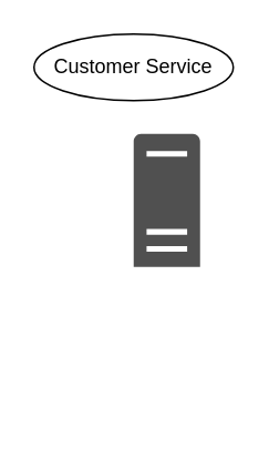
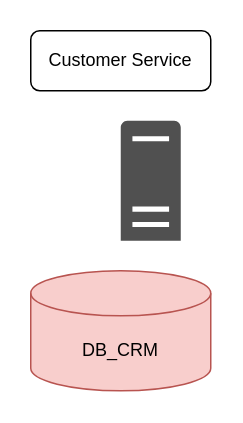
  <mxCell id="0" />
  <mxCell id="1" parent="0" />
  <mxCell id="2" value="" style="group" vertex="1" connectable="0" parent="1"><mxGeometry x="20" y="20" width="120" height="240" as="geometry" /></mxCell>
  <mxCell id="3" value="" style="group" vertex="1" connectable="0" parent="2"><mxGeometry width="120" height="140" as="geometry" /></mxCell>
- <mxCell id="4" value="Customer Service" style="ellipse;whiteSpace=wrap;html=1;" vertex="1" parent="3"><mxGeometry width="120" height="40" as="geometry" /></mxCell>
+ <mxCell id="4" value="Customer Service" style="rounded=1;whiteSpace=wrap;html=1;" vertex="1" parent="3"><mxGeometry width="120" height="40" as="geometry" /></mxCell>
  <mxCell id="5" value="" style="group" vertex="1" connectable="0" parent="3"><mxGeometry x="10" y="60" width="100" height="80" as="geometry" /></mxCell>
  <mxCell id="6" value="" style="sketch=0;pointerEvents=1;shadow=0;dashed=0;html=1;strokeColor=none;fillColor=#505050;labelPosition=center;verticalLabelPosition=bottom;verticalAlign=top;outlineConnect=0;align=center;shape=mxgraph.office.servers.server_generic;" vertex="1" parent="5"><mxGeometry x="50" width="40" height="80" as="geometry" /></mxCell>
  <mxCell id="7" value="" style="shape=image;html=1;verticalAlign=top;verticalLabelPosition=bottom;labelBackgroundColor=#ffffff;imageAspect=0;aspect=fixed;image=https://cdn3.iconfinder.com/data/icons/popular-services-brands/512/laravel-128.png" vertex="1" parent="5"><mxGeometry x="11.88" y="44" width="30" height="30" as="geometry" /></mxCell>
  <mxCell id="8" value="" style="shape=image;html=1;verticalAlign=top;verticalLabelPosition=bottom;labelBackgroundColor=#ffffff;imageAspect=0;aspect=fixed;image=https://cdn4.iconfinder.com/data/icons/logos-3/568/php-logo-128.png" vertex="1" parent="5"><mxGeometry x="11.88" y="10" width="30" height="30" as="geometry" /></mxCell>
+ <mxCell id="9" value="DB_CRM" style="shape=cylinder3;whiteSpace=wrap;html=1;boundedLbl=1;backgroundOutline=1;size=15;fillColor=#f8cecc;strokeColor=#b85450;" vertex="1" parent="2"><mxGeometry y="160" width="120" height="80" as="geometry" /></mxCell>
